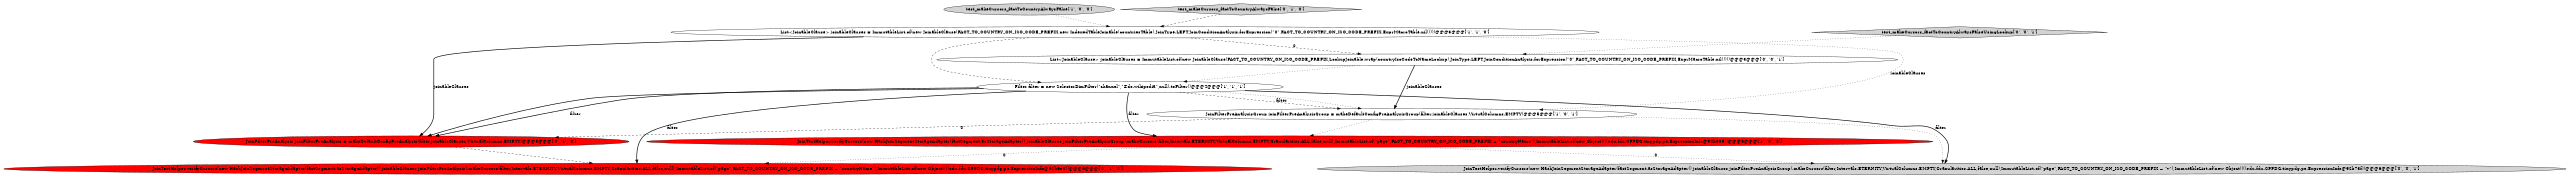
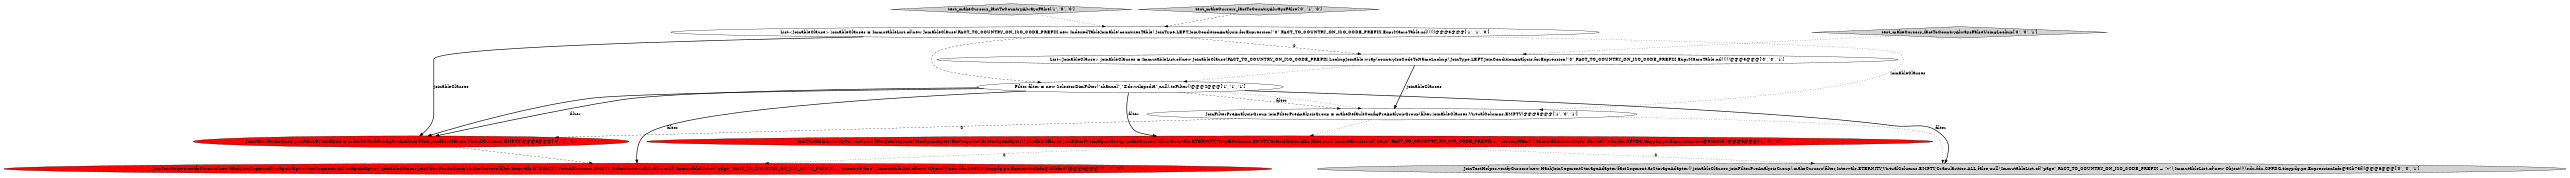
  digraph {
    node [fillcolor=white shape=ellipse style=filled]
    edge [style=dotted]
    n1 [fillcolor=red label="JoinFilterPreAnalysis joinFilterPreAnalysis = makeDefaultConfigPreAnalysis(filter,joinableClauses,VirtualColumns.EMPTY)@@@5@@@['0', '1', '0']"]
    n2 [fillcolor=red label="JoinTestHelper.verifyCursors(new HashJoinSegmentStorageAdapter(factSegment.asStorageAdapter(),joinableClauses,joinFilterPreAnalysis).makeCursors(filter,Intervals.ETERNITY,VirtualColumns.EMPTY,Granularities.ALL,false,null),ImmutableList.of(\"page\",FACT_TO_COUNTRY_ON_ISO_CODE_PREFIX + \"countryName\"),ImmutableList.of(new Object((((edu.fdu.CPPDG.tinypdg.pe.ExpressionInfo@92b6e3))@@@6@@@['0', '1', '0']"]
    n3 [label="Filter filter = new SelectorDimFilter(\"channel\",\"#de.wikipedia\",null).toFilter()@@@4@@@['1', '1', '1']"]
    n4 [fillcolor=lightgray label="JoinTestHelper.verifyCursors(new HashJoinSegmentStorageAdapter(factSegment.asStorageAdapter(),joinableClauses,joinFilterPreAnalysisGroup).makeCursors(filter,Intervals.ETERNITY,VirtualColumns.EMPTY,Granularities.ALL,false,null),ImmutableList.of(\"page\",FACT_TO_COUNTRY_ON_ISO_CODE_PREFIX + \"v\"),ImmutableList.of(new Object((((edu.fdu.CPPDG.tinypdg.pe.ExpressionInfo@92b73f))@@@6@@@['0', '0', '1']"]
    n5 [label="JoinFilterPreAnalysisGroup joinFilterPreAnalysisGroup = makeDefaultConfigPreAnalysisGroup(filter,joinableClauses,VirtualColumns.EMPTY)@@@5@@@['1', '0', '1']"]
    n6 [fillcolor=red label="JoinTestHelper.verifyCursors(new HashJoinSegmentStorageAdapter(factSegment.asStorageAdapter(),joinableClauses,joinFilterPreAnalysisGroup).makeCursors(filter,Intervals.ETERNITY,VirtualColumns.EMPTY,Granularities.ALL,false,null),ImmutableList.of(\"page\",FACT_TO_COUNTRY_ON_ISO_CODE_PREFIX + \"countryName\"),ImmutableList.of(new Object((((edu.fdu.CPPDG.tinypdg.pe.ExpressionInfo@92b688))@@@6@@@['1', '0', '0']"]
-   n7 [fillcolor=lightgray label="test_makeCursors_factToCountryAlwaysFalse['1', '0', '0']"]
+   n7 [fillcolor=lightgray label="test_makeCursors_factToCountryAlwaysFalse['1', '0', '0']" shape=diamond]
    n8 [label="List<JoinableClause> joinableClauses = ImmutableList.of(new JoinableClause(FACT_TO_COUNTRY_ON_ISO_CODE_PREFIX,new IndexedTableJoinable(countriesTable),JoinType.LEFT,JoinConditionAnalysis.forExpression(\"0\",FACT_TO_COUNTRY_ON_ISO_CODE_PREFIX,ExprMacroTable.nil())))@@@3@@@['1', '1', '0']"]
    n9 [label="List<JoinableClause> joinableClauses = ImmutableList.of(new JoinableClause(FACT_TO_COUNTRY_ON_ISO_CODE_PREFIX,LookupJoinable.wrap(countryIsoCodeToNameLookup),JoinType.LEFT,JoinConditionAnalysis.forExpression(\"0\",FACT_TO_COUNTRY_ON_ISO_CODE_PREFIX,ExprMacroTable.nil())))@@@3@@@['0', '0', '1']"]
    n10 [fillcolor=lightgray label="test_makeCursors_factToCountryAlwaysFalse['0', '1', '0']" shape=diamond]
    n11 [fillcolor=lightgray label="test_makeCursors_factToCountryAlwaysFalseUsingLookup['0', '0', '1']" shape=diamond]
    n1 -> n2 [style=dashed]
    n3 -> n1 [style=bold]
    n3 -> n1 [label=filter style=bold]
    n3 -> n2 [label=filter style=bold]
    n3 -> n4 [label=filter style=bold]
    n3 -> n5 [label=filter style=dashed]
    n3 -> n5
    n3 -> n6 [label=filter style=bold]
    n5 -> n1 [label=0 style=dashed]
    n5 -> n4
    n5 -> n6
    n6 -> n2 [label=0]
    n6 -> n4 [label=0]
    n7 -> n8
    n8 -> n1 [label=joinableClauses style=bold]
    n8 -> n3 [style=dashed]
    n8 -> n5 [label=joinableClauses]
    n8 -> n9 [label=0 style=dashed]
    n9 -> n3
    n9 -> n5 [label=joinableClauses style=bold]
    n10 -> n8 [style=dashed]
    n11 -> n9
  }
